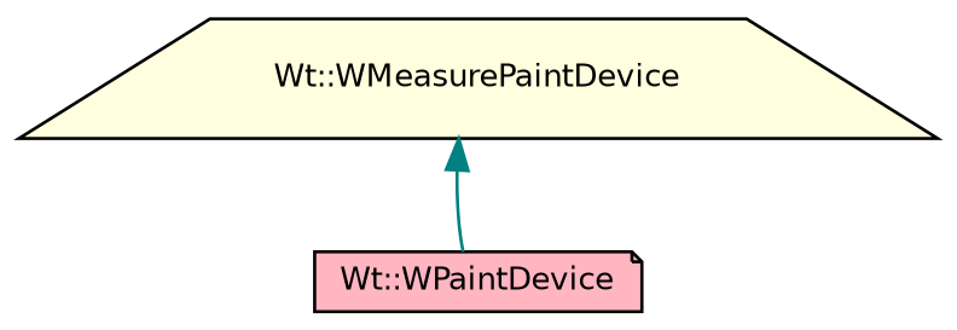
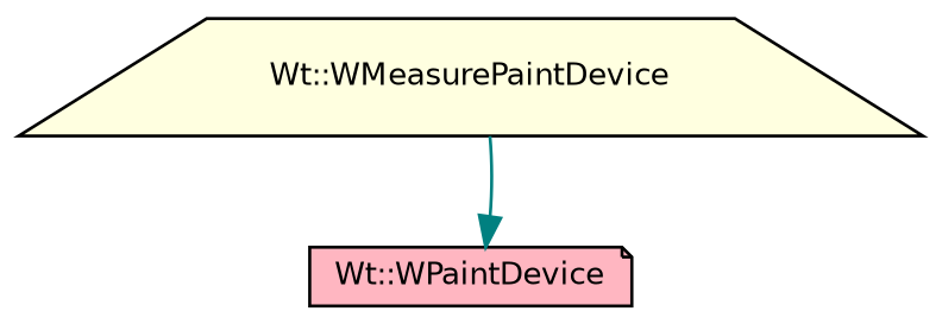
  digraph {
    node [color=black fontname=Helvetica fontsize=10 style=filled]
    n1 [fillcolor=lightyellow fontcolor=black height=0.2 label="Wt::WMeasurePaintDevice" shape=trapezium width=0.4]
    n2 [fillcolor=lightpink height=0.2 label="Wt::WPaintDevice" shape=note width=0.4]
-   n1 -> n2 [color=teal dir=back fontname=Helvetica fontsize=10 labelfontname=Helvetica labelfontsize=10 style=solid]
+   n2 -> n1 [color=teal dir=back fontname=Helvetica fontsize=10 labelfontname=Helvetica labelfontsize=10 style=solid]
  }
